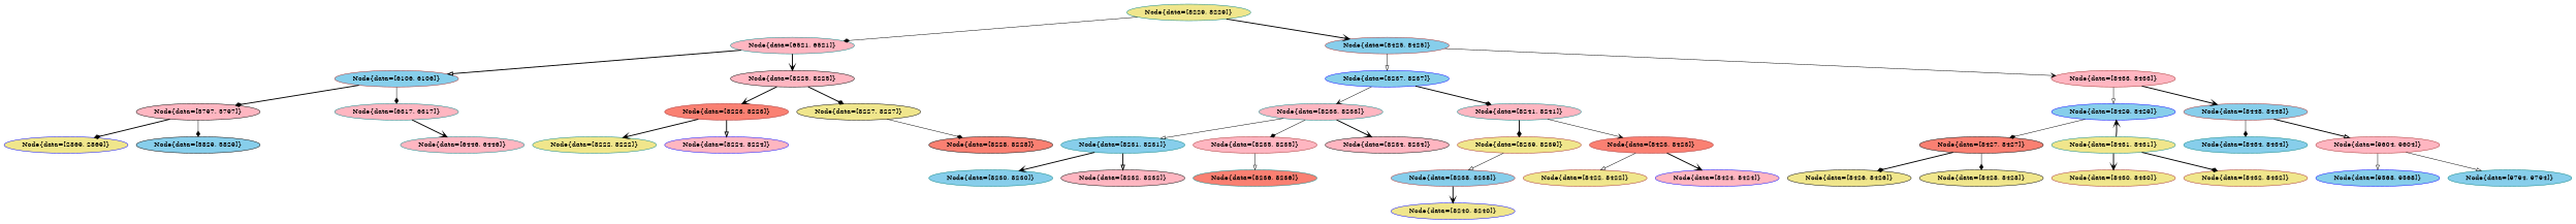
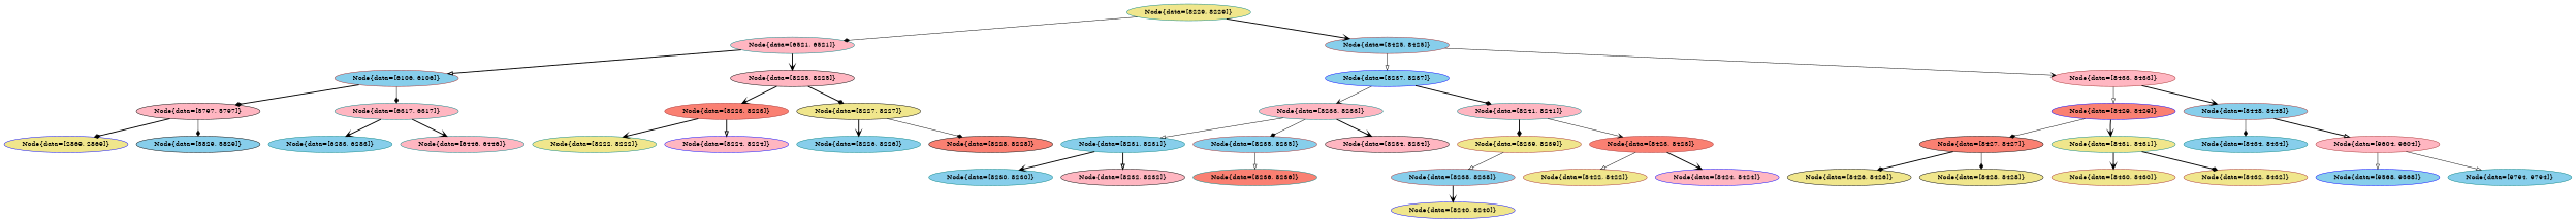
  digraph {
    node [color=teal fillcolor=skyblue style=filled]
    edge [arrowhead=vee style=bold]
    n1 [fillcolor=khaki label="Node{data=[8229, 8229]}"]
    n2 [fillcolor=lightpink label="Node{data=[6521, 6521]}"]
    n3 [color=brown label="Node{data=[8425, 8425]}"]
    n4 [color=brown label="Node{data=[6106, 6106]}"]
    n5 [color=black fillcolor=lightpink label="Node{data=[8225, 8225]}"]
    n6 [color=blue label="Node{data=[8237, 8237]}"]
    n7 [color=brown fillcolor=lightpink label="Node{data=[8433, 8433]}"]
    n8 [color=black fillcolor=lightpink label="Node{data=[5797, 5797]}"]
    n9 [fillcolor=lightpink label="Node{data=[6317, 6317]}"]
    n10 [color=brown fillcolor=salmon label="Node{data=[8223, 8223]}"]
    n11 [color=black fillcolor=khaki label="Node{data=[8227, 8227]}"]
    n12 [color=blue fillcolor=khaki label="Node{data=[2869, 2869]}"]
    n13 [color=black label="Node{data=[5829, 5829]}"]
+   n14 [label="Node{data=[6283, 6283]}"]
    n15 [fillcolor=lightpink label="Node{data=[6446, 6446]}"]
    n16 [fillcolor=khaki label="Node{data=[8222, 8222]}"]
    n17 [color=blue fillcolor=lightpink label="Node{data=[8224, 8224]}"]
+   n18 [label="Node{data=[8226, 8226]}"]
    n19 [color=black fillcolor=salmon label="Node{data=[8228, 8228]}"]
    n20 [fillcolor=lightpink label="Node{data=[8233, 8233]}"]
    n21 [fillcolor=lightpink label="Node{data=[8241, 8241]}"]
-   n22 [color=blue label="Node{data=[8429, 8429]}"]
+   n22 [color=blue fillcolor=salmon label="Node{data=[8429, 8429]}"]
    n23 [color=brown label="Node{data=[8448, 8448]}"]
    n24 [label="Node{data=[8231, 8231]}"]
-   n25 [color=brown fillcolor=lightpink label="Node{data=[8235, 8235]}"]
+   n25 [color=brown label="Node{data=[8235, 8235]}"]
    n26 [color=black fillcolor=lightpink label="Node{data=[8234, 8234]}"]
    n27 [color=brown fillcolor=khaki label="Node{data=[8239, 8239]}"]
    n28 [color=brown fillcolor=salmon label="Node{data=[8423, 8423]}"]
    n29 [label="Node{data=[8230, 8230]}"]
    n30 [color=black fillcolor=lightpink label="Node{data=[8232, 8232]}"]
    n31 [fillcolor=salmon label="Node{data=[8236, 8236]}"]
    n32 [color=brown label="Node{data=[8238, 8238]}"]
    n33 [color=brown fillcolor=khaki label="Node{data=[8422, 8422]}"]
    n34 [color=blue fillcolor=lightpink label="Node{data=[8424, 8424]}"]
    n35 [color=blue fillcolor=khaki label="Node{data=[8240, 8240]}"]
    n36 [color=black fillcolor=salmon label="Node{data=[8427, 8427]}"]
    n37 [fillcolor=khaki label="Node{data=[8431, 8431]}"]
    n38 [label="Node{data=[8434, 8434]}"]
    n39 [color=brown fillcolor=lightpink label="Node{data=[9604, 9604]}"]
    n40 [color=black fillcolor=khaki label="Node{data=[8426, 8426]}"]
    n41 [color=black fillcolor=khaki label="Node{data=[8428, 8428]}"]
    n42 [color=brown fillcolor=khaki label="Node{data=[8430, 8430]}"]
    n43 [color=brown fillcolor=khaki label="Node{data=[8432, 8432]}"]
    n44 [color=blue label="Node{data=[9568, 9568]}"]
    n45 [label="Node{data=[9794, 9794]}"]
    n1 -> n2 [arrowhead=diamond style=solid]
    n1 -> n3
    n2 -> n4 [arrowhead=onormal]
    n2 -> n5
    n3 -> n6 [arrowhead=onormal style=solid]
    n3 -> n7 [style=solid]
    n4 -> n8 [arrowhead=diamond]
    n4 -> n9 [arrowhead=diamond style=solid]
    n5 -> n10
    n5 -> n11 [arrowhead=diamond]
    n6 -> n20 [style=solid]
    n6 -> n21 [arrowhead=diamond]
    n7 -> n22 [arrowhead=onormal style=solid]
    n7 -> n23
    n8 -> n12 [arrowhead=diamond]
    n8 -> n13 [arrowhead=diamond style=solid]
+   n9 -> n14
    n9 -> n15
    n10 -> n16
    n10 -> n17 [arrowhead=onormal]
+   n11 -> n18
    n11 -> n19 [arrowhead=diamond style=solid]
    n20 -> n24 [arrowhead=onormal style=solid]
    n20 -> n25 [arrowhead=diamond style=solid]
    n20 -> n26
    n21 -> n27 [arrowhead=diamond]
    n21 -> n28 [style=solid]
    n22 -> n36 [arrowhead=diamond style=solid]
-   n37 -> n22
+   n22 -> n37
    n23 -> n38 [arrowhead=diamond style=solid]
    n23 -> n39 [arrowhead=onormal]
    n24 -> n29
    n24 -> n30 [arrowhead=onormal]
    n25 -> n31 [arrowhead=onormal style=solid]
    n27 -> n32 [arrowhead=onormal style=solid]
    n28 -> n33 [arrowhead=onormal style=solid]
    n28 -> n34
    n32 -> n35
    n36 -> n40 [arrowhead=diamond]
    n36 -> n41 [arrowhead=diamond style=solid]
    n37 -> n42
    n37 -> n43 [arrowhead=diamond]
    n39 -> n44 [arrowhead=onormal style=solid]
    n39 -> n45 [arrowhead=onormal style=solid]
  }
